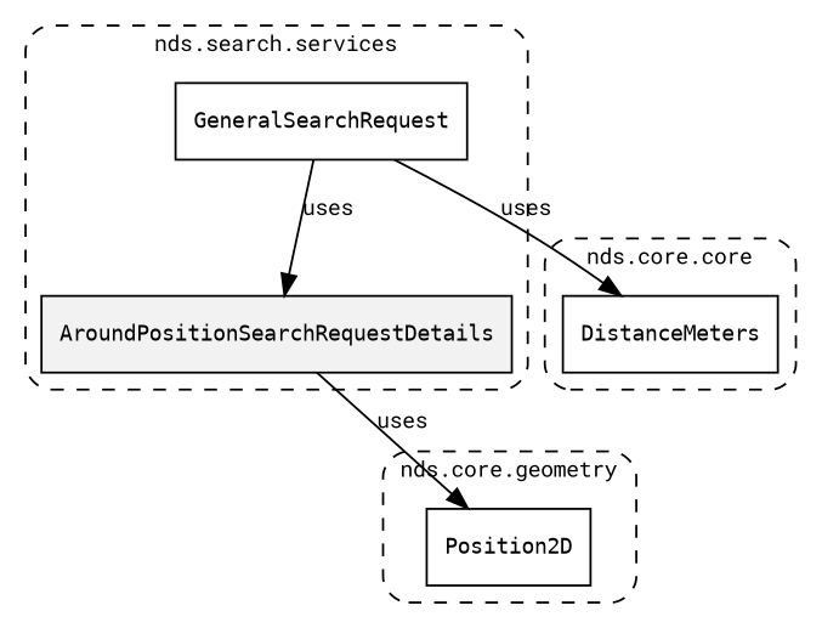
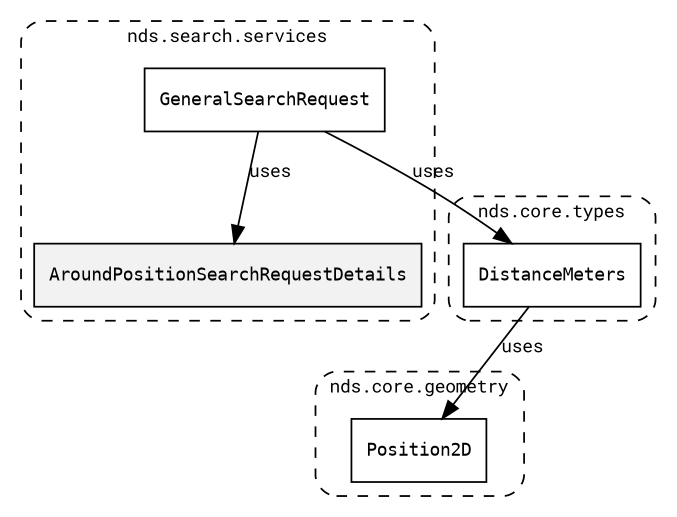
  digraph {
    fontname="Roboto Mono"
    fontsize=10
    rankdir=TB
    node [fontname="Roboto Mono" fontsize=10 shape=box]
    edge [fontname="Roboto Mono" fontsize=10]
    n1 [fillcolor="#0000000D" label=<<font face="monospace"><table align="center" border="0" cellspacing="0" cellpadding="0"><tr><td href="../../../content/packages/nds.search.services.html#Structure-AroundPositionSearchRequestDetails" title="Structure defined in nds.search.services">AroundPositionSearchRequestDetails</td></tr></table></font>> style=filled]
    n2 [label=<<font face="monospace"><table align="center" border="0" cellspacing="0" cellpadding="0"><tr><td href="../../../content/packages/nds.search.services.html#Structure-GeneralSearchRequest" title="Structure defined in nds.search.services">GeneralSearchRequest</td></tr></table></font>>]
    n3 [label=<<font face="monospace"><table align="center" border="0" cellspacing="0" cellpadding="0"><tr><td href="../../../content/packages/nds.core.geometry.html#Structure-Position2D" title="Structure defined in nds.core.geometry">Position2D</td></tr></table></font>>]
    n4 [label=<<font face="monospace"><table align="center" border="0" cellspacing="0" cellpadding="0"><tr><td href="../../../content/packages/nds.core.types.html#Subtype-DistanceMeters" title="Subtype defined in nds.core.types">DistanceMeters</td></tr></table></font>>]
    subgraph cluster_1 {
      label="nds.search.services"
      style="dashed, rounded"
      n1
      n2
    }
    subgraph cluster_2 {
      label="nds.core.geometry"
      style="dashed, rounded"
      n3
    }
    subgraph cluster_3 {
-     label="nds.core.core"
+     label="nds.core.types"
      style="dashed, rounded"
      n4
    }
-   n1 -> n3 [label=uses]
+   n4 -> n3 [label=uses]
    n2 -> n1 [label=uses]
    n2 -> n4 [label=uses]
  }
